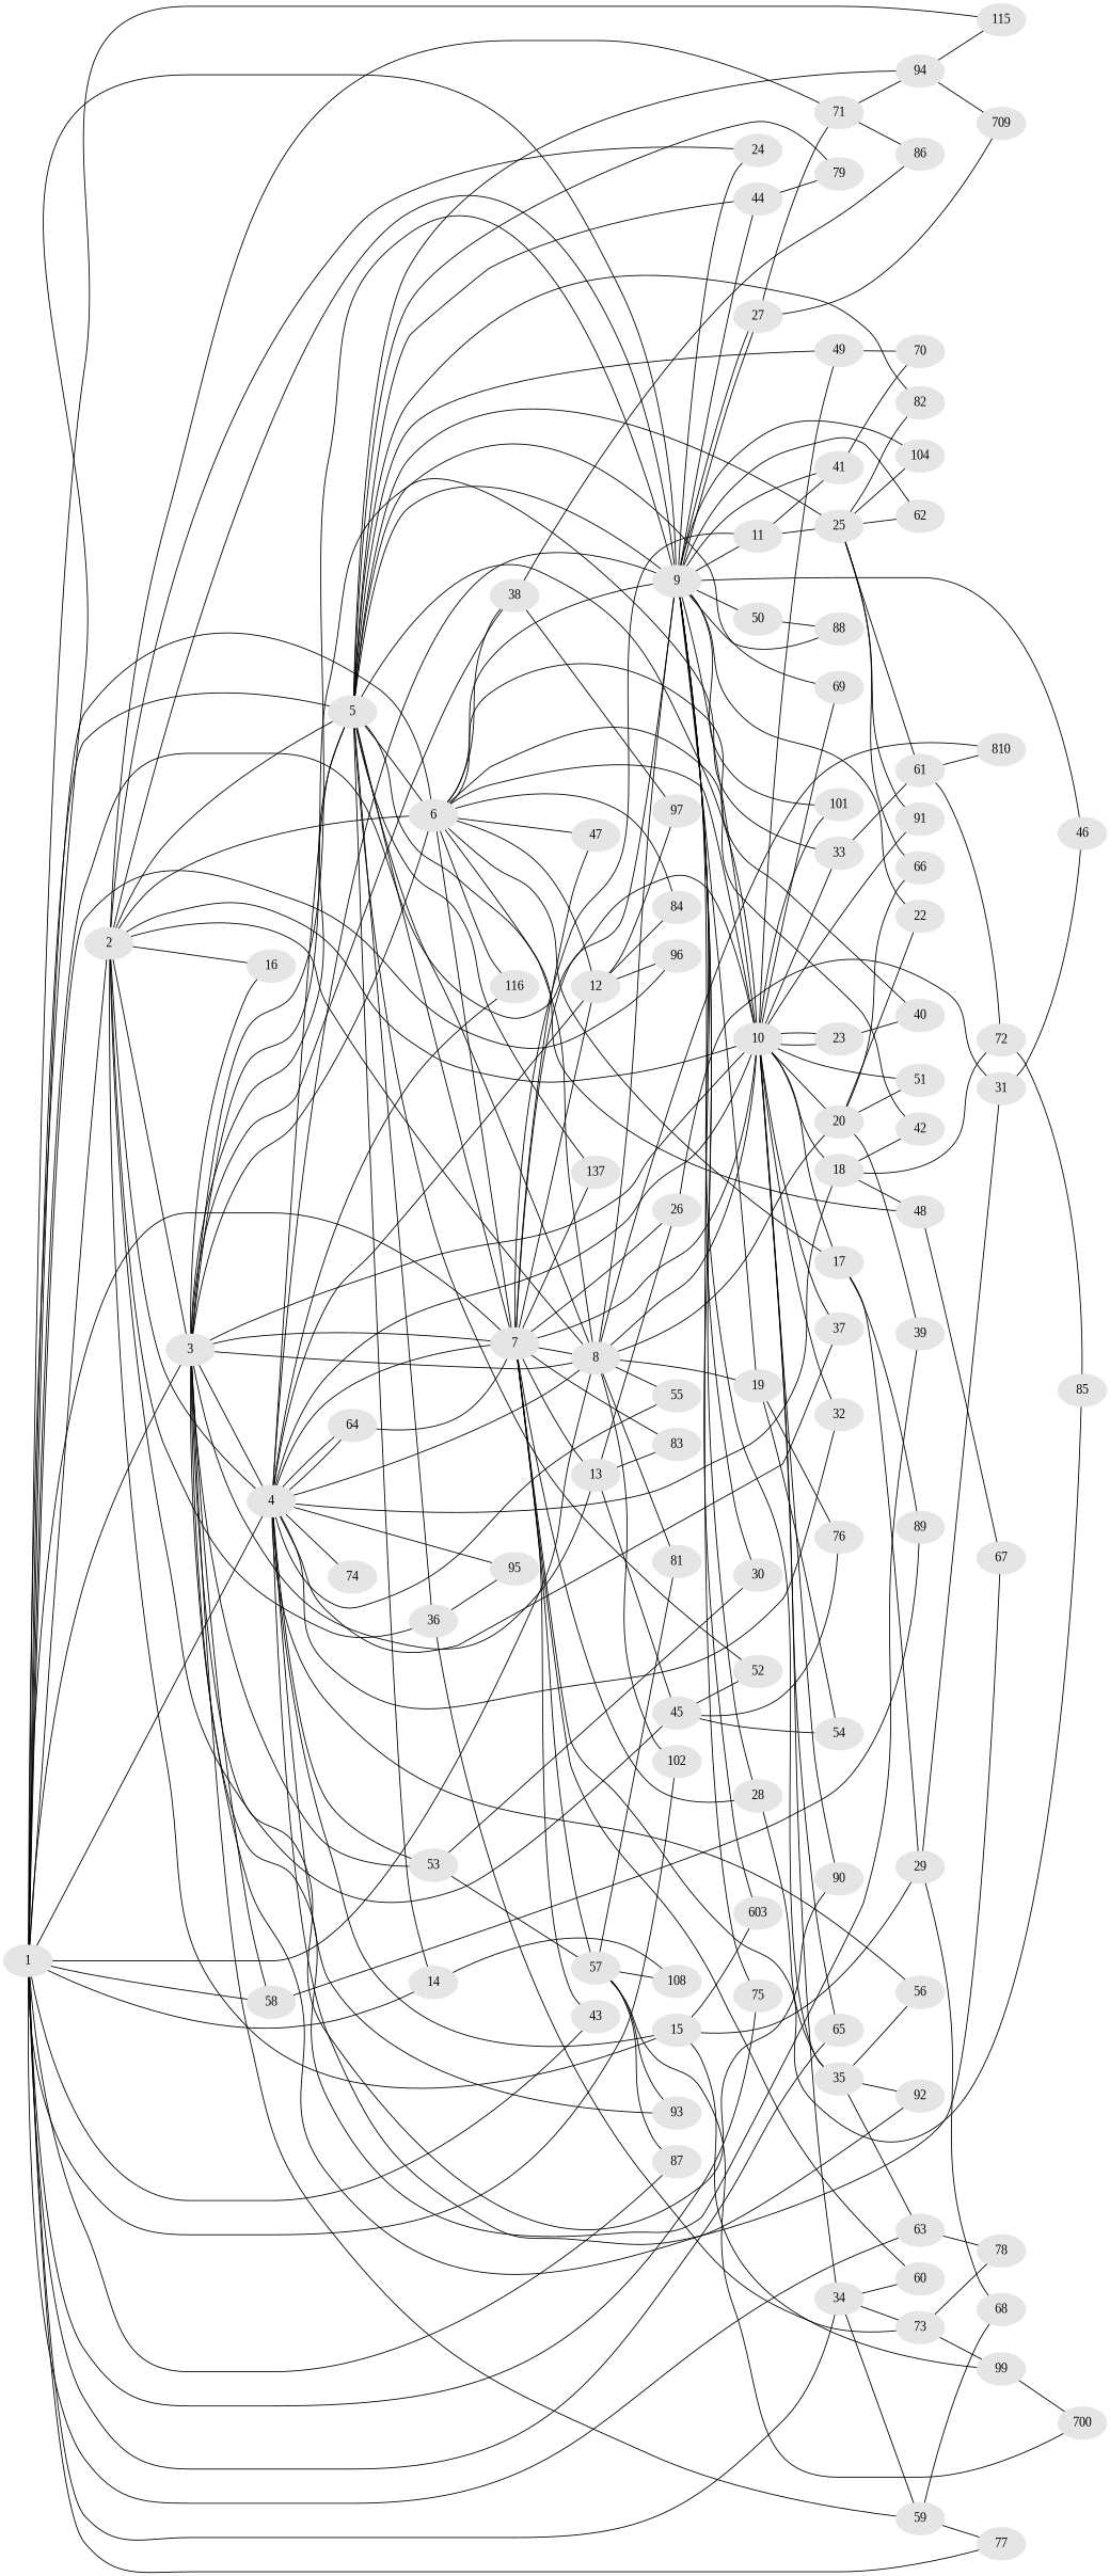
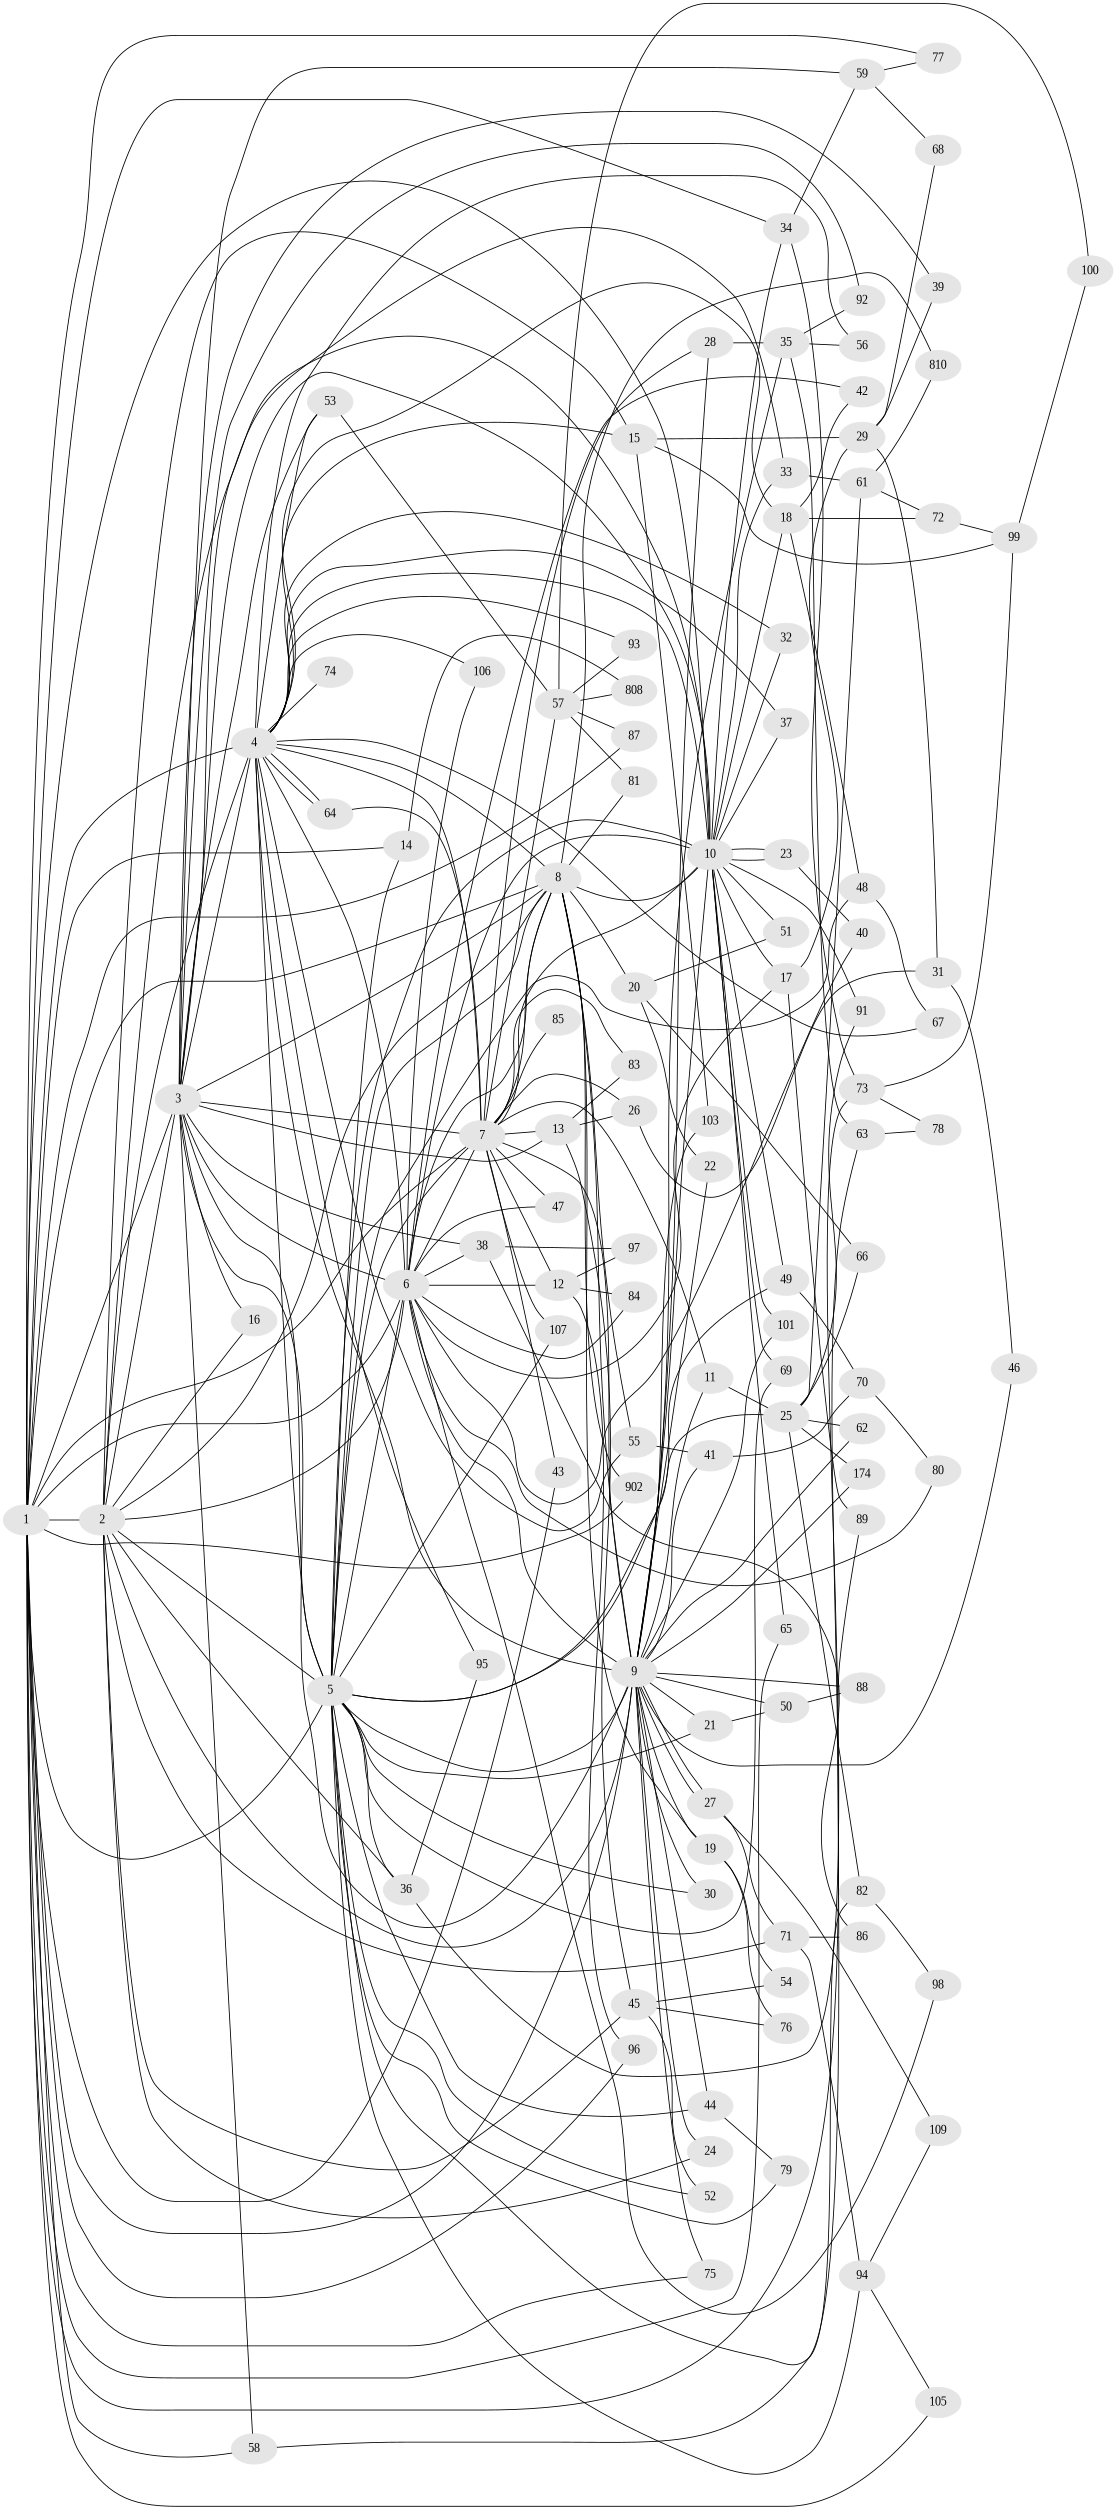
  graph {
    fontname="Liberation Serif"
    rankdir=LR
    node [color=gray90 fontname="Liberation Serif" style=filled]
    edge [fontname="Liberation Serif"]
    1
    2
    3
    4
    5
    6
    7
    8
    9
    10
    14
    34
    43
    58
    63
    65
    75
    77
    87
    96
-   102
-   105 [label=115]
+   102 [label=902]
+   105
    15
    16
    24
    36
    45
    71
    13
    33
    38
    39
    53
    59
-   90
    92
    18
    32
    37
    55
    56
    64
    67
    74
    93
    95
-   106 [label=116]
+   106
+   21
    25
    30
    44
    48
    49
    52
    69
    79
    82
    94
-   107 [label=137]
+   107
    12
    17
    40
    42
    47
+   80
    84
+   98
    11
    26
    28
    57
-   60
    83
    85
    19
    20
    81
    n78 [label=810]
    22
    27
    35
    41
    46
    50
    62
    88
    101
-   103 [label=603]
-   104
+   103
+   104 [label=174]
    23
    51
    91
-   108
+   108 [label=808]
    73
    89
    78
    29
    99
    54
    76
    86
    61
    97
    68
    72
    66
    70
-   109 [label=709]
+   109
    31
-   100 [label=700]
+   100
    1 -- 2
    1 -- 3
    1 -- 4
    1 -- 5
    1 -- 6
    1 -- 7
    1 -- 8
    1 -- 9
    1 -- 10
    1 -- 14
    1 -- 34
    1 -- 43
    1 -- 58
    1 -- 63
    1 -- 65
    1 -- 75
    1 -- 77
    1 -- 87
    1 -- 96
    1 -- 102
    1 -- 105
    2 -- 3
    2 -- 4
    2 -- 5
    2 -- 6
    2 -- 8
    2 -- 9
    2 -- 10
    2 -- 15
    2 -- 16
    2 -- 24
    2 -- 36
    2 -- 45
    2 -- 71
    3 -- 4
    3 -- 5
    3 -- 6
    3 -- 7
    3 -- 8
    3 -- 9
    3 -- 10
    3 -- 58
    3 -- 16
    3 -- 13
    3 -- 33
    3 -- 38
    3 -- 39
    3 -- 53
    3 -- 59
-   3 -- 90
    3 -- 92
    4 -- 5
-   4 -- 12
+   4 -- 6
    4 -- 7
    4 -- 8
    4 -- 9
    4 -- 10
    4 -- 15
    4 -- 53
    4 -- 18
    4 -- 32
    4 -- 37
    4 -- 55
    4 -- 56
    4 -- 64
    4 -- 64
    4 -- 67
    4 -- 74
    4 -- 93
    4 -- 95
    4 -- 106
    5 -- 6
    5 -- 7
    5 -- 8
    5 -- 9
    5 -- 10
    5 -- 14
    5 -- 36
+   5 -- 21
    5 -- 25
-   53 -- 30
+   5 -- 30
    5 -- 44
    5 -- 48
    5 -- 49
    5 -- 52
    5 -- 69
    5 -- 79
    5 -- 82
    5 -- 94
    5 -- 107
    6 -- 7
    6 -- 8
    6 -- 9
    6 -- 10
    6 -- 38
    6 -- 106
    6 -- 12
    6 -- 17
    6 -- 40
    6 -- 42
    6 -- 47
+   6 -- 80
    6 -- 84
+   6 -- 98
    7 -- 8
    7 -- 9
    7 -- 10
    7 -- 43
    7 -- 13
    7 -- 107
    7 -- 12
    7 -- 47
    7 -- 11
    7 -- 26
    7 -- 28
    7 -- 57
-   7 -- 60
    7 -- 83
    7 -- 85
    8 -- 9
    8 -- 10
    8 -- 102
    8 -- 55
    8 -- 19
    8 -- 20
    8 -- 81
    8 -- n78
    9 -- 10
    9 -- 75
    9 -- 24
+   9 -- 21
    9 -- 30
    9 -- 44
    9 -- 11
    9 -- 28
    9 -- 19
    9 -- 22
    9 -- 27
    9 -- 27
    9 -- 35
    9 -- 41
    9 -- 46
    9 -- 50
    9 -- 62
    9 -- 88
    9 -- 101
    9 -- 103
    9 -- 104
    10 -- 34
    10 -- 65
    10 -- 33
-   10 -- 90
    10 -- 18
    10 -- 32
    10 -- 37
    10 -- 49
    10 -- 69
    10 -- 17
-   10 -- 20
    10 -- 101
    10 -- 23
    10 -- 23
    10 -- 51
    10 -- 91
    14 -- 108
    34 -- 59
-   34 -- 60
    34 -- 73
    58 -- 89
    63 -- 78
    15 -- 103
    15 -- 29
    15 -- 99
    36 -- 95
    36 -- 73
    45 -- 52
    45 -- 54
    45 -- 76
    71 -- 94
    71 -- 86
    13 -- 45
    13 -- 26
    13 -- 83
    33 -- 61
    38 -- 86
    38 -- 97
    53 -- 57
    59 -- 77
    59 -- 68
    18 -- 48
    18 -- 42
    18 -- 72
    64 -- 7
+   21 -- 50
    25 -- 82
    25 -- 62
    25 -- 104
    25 -- 91
    25 -- 61
    25 -- 66
    44 -- 79
    48 -- 67
    49 -- 70
+   82 -- 98
    94 -- 105
    94 -- 109
    12 -- 96
    12 -- 84
    12 -- 97
    17 -- 89
    17 -- 29
    11 -- 25
-   11 -- 41
+   55 -- 41
    26 -- 31
    28 -- 35
    57 -- 87
    57 -- 93
    57 -- 81
    57 -- 108
    57 -- 100
    19 -- 54
    19 -- 76
-   20 -- 39
+   29 -- 39
    20 -- 22
    20 -- 51
    20 -- 66
    27 -- 71
    27 -- 109
    35 -- 63
    35 -- 92
    35 -- 56
    41 -- 70
    50 -- 88
    23 -- 40
    73 -- 78
    73 -- 99
    29 -- 68
    29 -- 31
    99 -- 100
    61 -- n78
    61 -- 72
-   72 -- 85
+   72 -- 99
+   70 -- 80
    31 -- 46
  }
